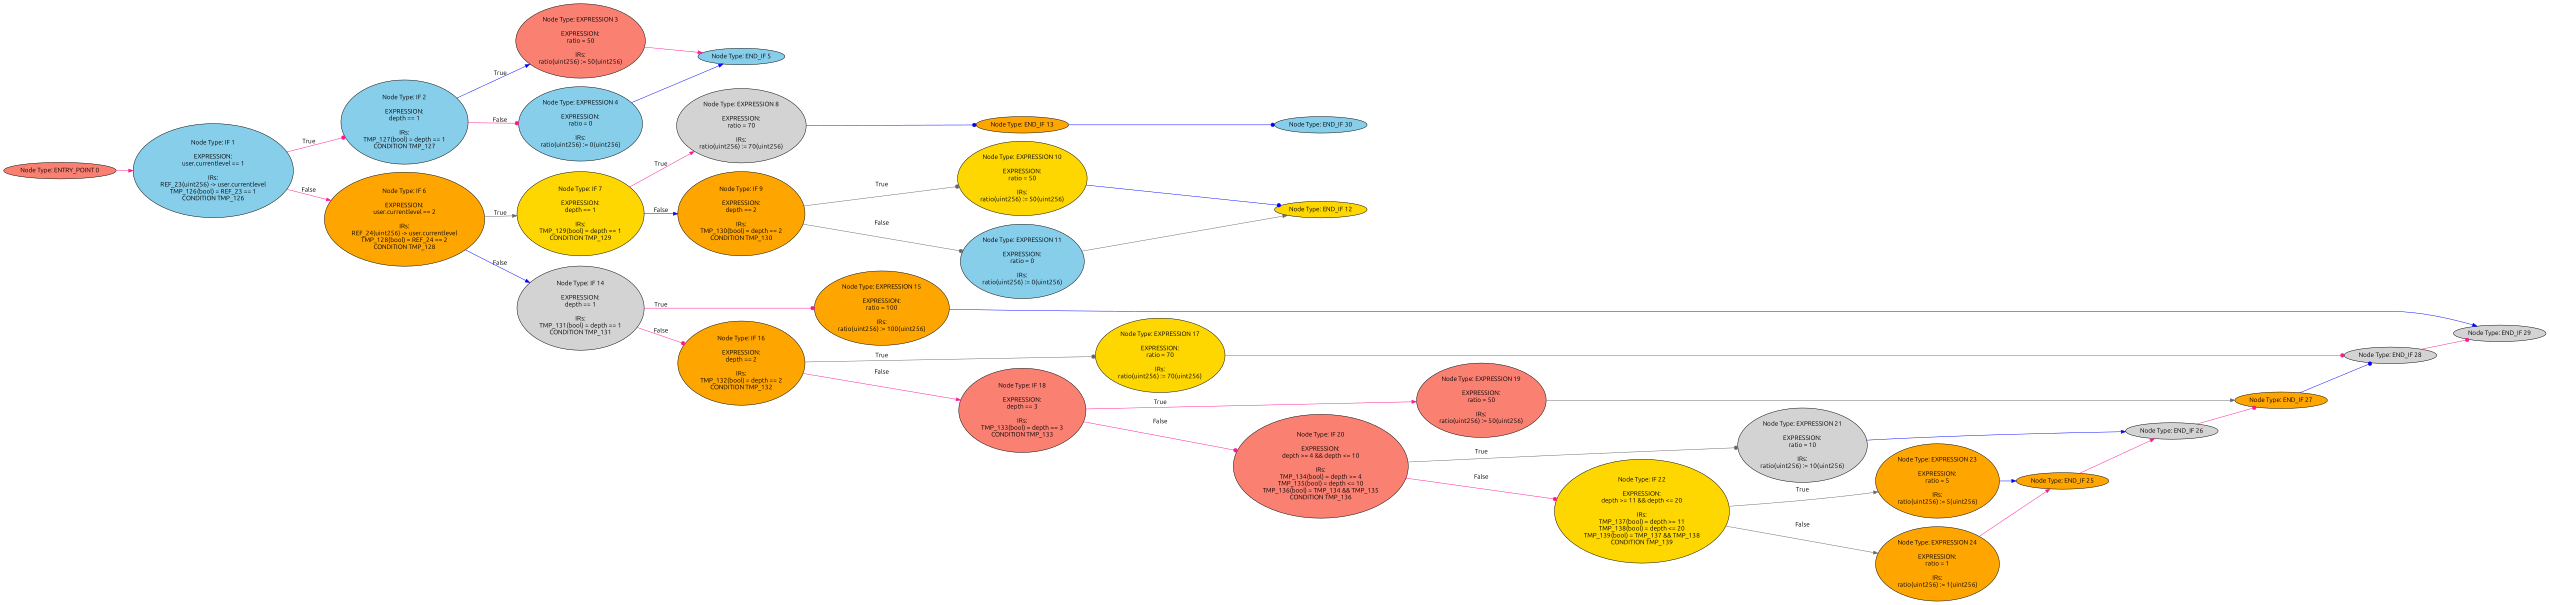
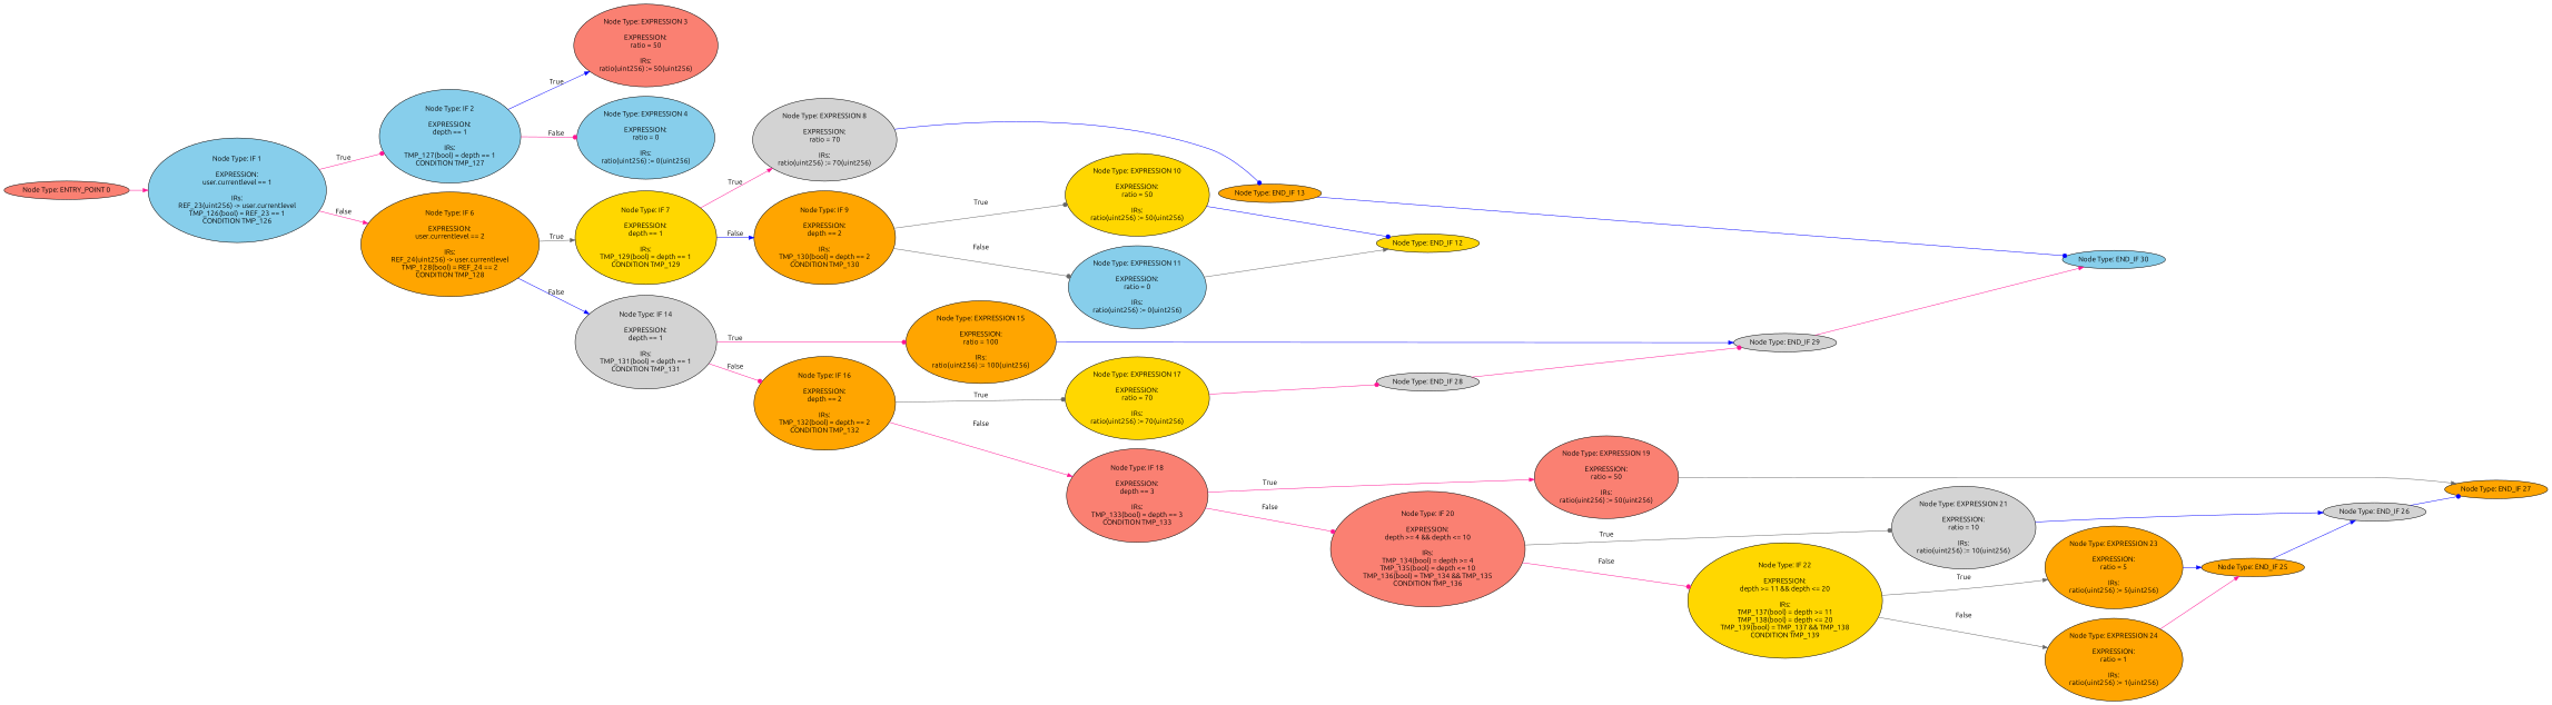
  digraph {
    fontname=Ubuntu
    rankdir=LR
    node [fillcolor=orange fontname=Ubuntu style=filled]
    edge [arrowhead=normal color=deeppink fontname=Ubuntu]
    n1 [fillcolor=salmon label="Node Type: ENTRY_POINT 0\n"]
    n2 [fillcolor=skyblue label="Node Type: IF 1\n\nEXPRESSION:\nuser.currentlevel == 1\n\nIRs:\nREF_23(uint256) -> user.currentlevel\nTMP_126(bool) = REF_23 == 1\nCONDITION TMP_126"]
    n3 [fillcolor=skyblue label="Node Type: IF 2\n\nEXPRESSION:\ndepth == 1\n\nIRs:\nTMP_127(bool) = depth == 1\nCONDITION TMP_127"]
    n4 [label="Node Type: IF 6\n\nEXPRESSION:\nuser.currentlevel == 2\n\nIRs:\nREF_24(uint256) -> user.currentlevel\nTMP_128(bool) = REF_24 == 2\nCONDITION TMP_128"]
    n5 [fillcolor=salmon label="Node Type: EXPRESSION 3\n\nEXPRESSION:\nratio = 50\n\nIRs:\nratio(uint256) := 50(uint256)"]
    n6 [fillcolor=skyblue label="Node Type: EXPRESSION 4\n\nEXPRESSION:\nratio = 0\n\nIRs:\nratio(uint256) := 0(uint256)"]
    n7 [fillcolor=gold label="Node Type: IF 7\n\nEXPRESSION:\ndepth == 1\n\nIRs:\nTMP_129(bool) = depth == 1\nCONDITION TMP_129"]
    n8 [fillcolor=lightgrey label="Node Type: IF 14\n\nEXPRESSION:\ndepth == 1\n\nIRs:\nTMP_131(bool) = depth == 1\nCONDITION TMP_131"]
-   n9 [fillcolor=skyblue label="Node Type: END_IF 5\n"]
    n10 [fillcolor=lightgrey label="Node Type: EXPRESSION 8\n\nEXPRESSION:\nratio = 70\n\nIRs:\nratio(uint256) := 70(uint256)"]
    n11 [label="Node Type: IF 9\n\nEXPRESSION:\ndepth == 2\n\nIRs:\nTMP_130(bool) = depth == 2\nCONDITION TMP_130"]
    n12 [label="Node Type: EXPRESSION 15\n\nEXPRESSION:\nratio = 100\n\nIRs:\nratio(uint256) := 100(uint256)"]
    n13 [label="Node Type: IF 16\n\nEXPRESSION:\ndepth == 2\n\nIRs:\nTMP_132(bool) = depth == 2\nCONDITION TMP_132"]
    n14 [label="Node Type: END_IF 13\n"]
    n15 [fillcolor=gold label="Node Type: EXPRESSION 10\n\nEXPRESSION:\nratio = 50\n\nIRs:\nratio(uint256) := 50(uint256)"]
    n16 [fillcolor=skyblue label="Node Type: EXPRESSION 11\n\nEXPRESSION:\nratio = 0\n\nIRs:\nratio(uint256) := 0(uint256)"]
    n17 [fillcolor=lightgrey label="Node Type: END_IF 29\n"]
    n18 [fillcolor=gold label="Node Type: EXPRESSION 17\n\nEXPRESSION:\nratio = 70\n\nIRs:\nratio(uint256) := 70(uint256)"]
    n19 [fillcolor=salmon label="Node Type: IF 18\n\nEXPRESSION:\ndepth == 3\n\nIRs:\nTMP_133(bool) = depth == 3\nCONDITION TMP_133"]
    n20 [fillcolor=skyblue label="Node Type: END_IF 30\n"]
    n21 [fillcolor=gold label="Node Type: END_IF 12\n"]
    n22 [fillcolor=lightgrey label="Node Type: END_IF 28\n"]
    n23 [fillcolor=salmon label="Node Type: EXPRESSION 19\n\nEXPRESSION:\nratio = 50\n\nIRs:\nratio(uint256) := 50(uint256)"]
    n24 [fillcolor=salmon label="Node Type: IF 20\n\nEXPRESSION:\ndepth >= 4 && depth <= 10\n\nIRs:\nTMP_134(bool) = depth >= 4\nTMP_135(bool) = depth <= 10\nTMP_136(bool) = TMP_134 && TMP_135\nCONDITION TMP_136"]
    n25 [label="Node Type: END_IF 27\n"]
    n26 [fillcolor=lightgrey label="Node Type: EXPRESSION 21\n\nEXPRESSION:\nratio = 10\n\nIRs:\nratio(uint256) := 10(uint256)"]
    n27 [fillcolor=gold label="Node Type: IF 22\n\nEXPRESSION:\ndepth >= 11 && depth <= 20\n\nIRs:\nTMP_137(bool) = depth >= 11\nTMP_138(bool) = depth <= 20\nTMP_139(bool) = TMP_137 && TMP_138\nCONDITION TMP_139"]
    n28 [fillcolor=lightgrey label="Node Type: END_IF 26\n"]
    n29 [label="Node Type: EXPRESSION 23\n\nEXPRESSION:\nratio = 5\n\nIRs:\nratio(uint256) := 5(uint256)"]
    n30 [label="Node Type: EXPRESSION 24\n\nEXPRESSION:\nratio = 1\n\nIRs:\nratio(uint256) := 1(uint256)"]
    n31 [label="Node Type: END_IF 25\n"]
    n1 -> n2
    n2 -> n3 [arrowhead=dot label=True]
    n2 -> n4 [label=False]
    n3 -> n5 [color=blue label=True]
    n3 -> n6 [arrowhead=dot label=False]
    n4 -> n7 [color=gray40 label=True]
    n4 -> n8 [color=blue label=False]
-   n5 -> n9
-   n6 -> n9 [color=blue]
    n7 -> n10 [label=True]
    n7 -> n11 [color=blue label=False]
    n8 -> n12 [arrowhead=dot label=True]
    n8 -> n13 [arrowhead=dot label=False]
    n10 -> n14 [arrowhead=dot color=blue]
    n11 -> n15 [arrowhead=dot color=gray40 label=True]
    n11 -> n16 [arrowhead=dot color=gray40 label=False]
    n12 -> n17 [color=blue]
    n13 -> n18 [arrowhead=dot color=gray40 label=True]
    n13 -> n19 [label=False]
    n14 -> n20 [arrowhead=dot color=blue]
    n15 -> n21 [arrowhead=dot color=blue]
    n16 -> n21 [color=gray40]
+   n17 -> n20
    n18 -> n22 [arrowhead=dot]
    n19 -> n23 [label=True]
    n19 -> n24 [arrowhead=dot label=False]
    n22 -> n17 [arrowhead=dot]
    n23 -> n25 [color=gray40]
    n24 -> n26 [arrowhead=dot color=gray40 label=True]
    n24 -> n27 [arrowhead=dot label=False]
-   n25 -> n22 [arrowhead=dot color=blue]
    n26 -> n28 [color=blue]
    n27 -> n29 [color=gray40 label=True]
    n27 -> n30 [color=gray40 label=False]
-   n28 -> n25 [arrowhead=dot]
+   n28 -> n25 [arrowhead=dot color=blue]
    n29 -> n31 [color=blue]
    n30 -> n31
-   n31 -> n28
+   n31 -> n28 [color=blue]
  }
